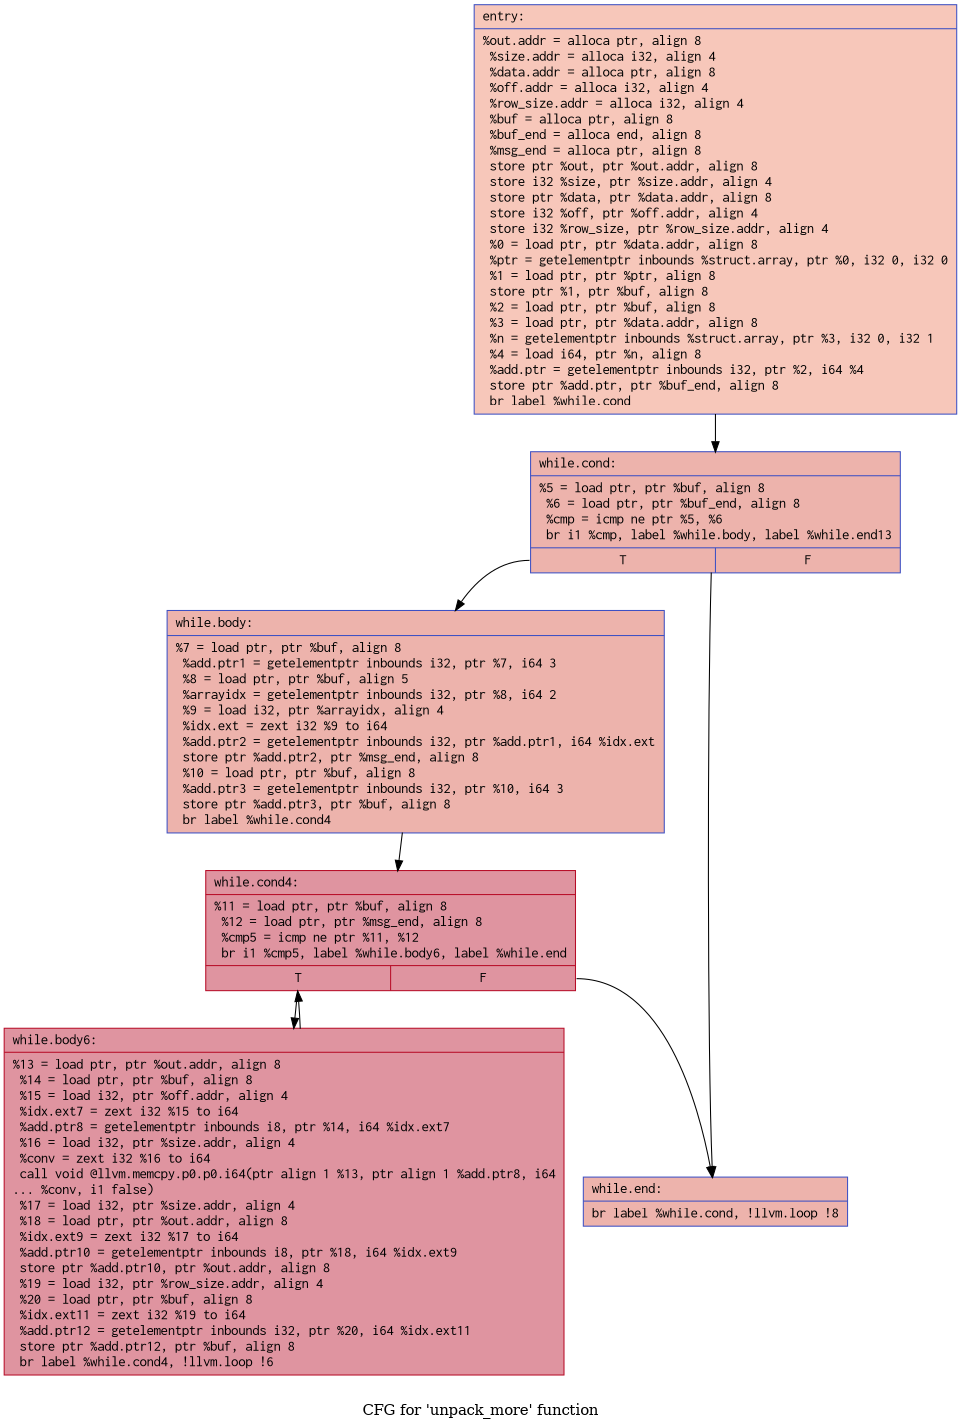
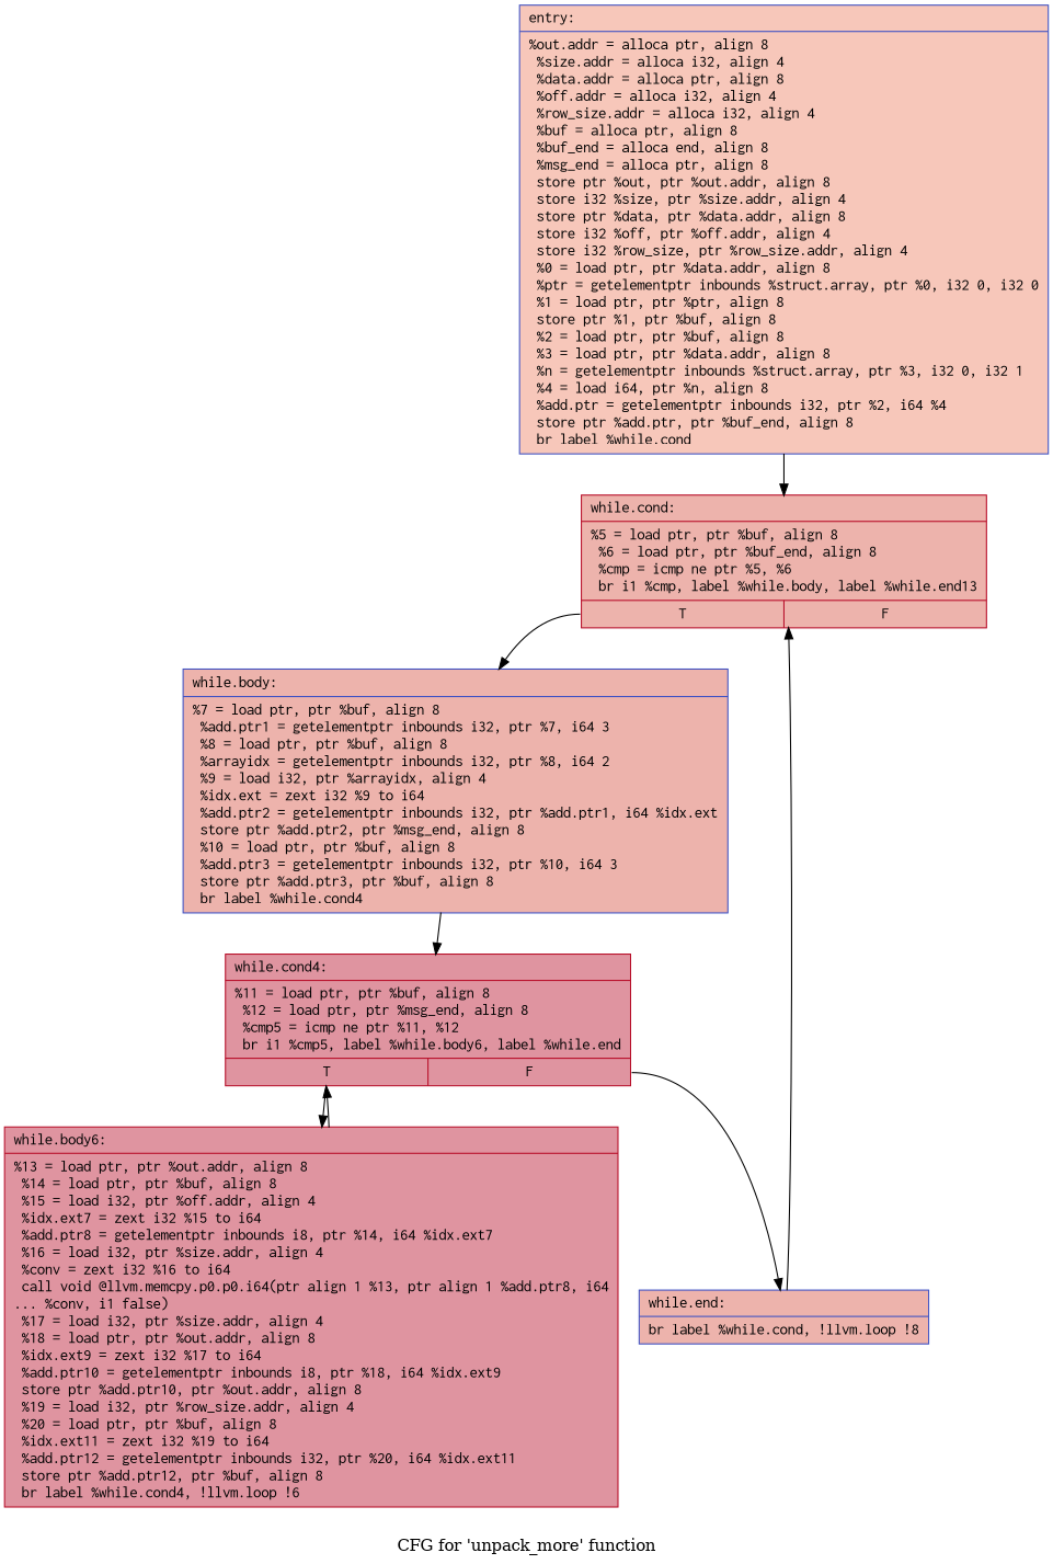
  digraph {
    label="CFG for 'unpack_more' function"
    node [color="#3d50c3ff" fillcolor="#d6524470" fontname=Courier shape=record style=filled]
    n1 [fillcolor="#ec7f6370" label="{entry:\l|  %out.addr = alloca ptr, align 8\l  %size.addr = alloca i32, align 4\l  %data.addr = alloca ptr, align 8\l  %off.addr = alloca i32, align 4\l  %row_size.addr = alloca i32, align 4\l  %buf = alloca ptr, align 8\l  %buf_end = alloca end, align 8\l  %msg_end = alloca ptr, align 8\l  store ptr %out, ptr %out.addr, align 8\l  store i32 %size, ptr %size.addr, align 4\l  store ptr %data, ptr %data.addr, align 8\l  store i32 %off, ptr %off.addr, align 4\l  store i32 %row_size, ptr %row_size.addr, align 4\l  %0 = load ptr, ptr %data.addr, align 8\l  %ptr = getelementptr inbounds %struct.array, ptr %0, i32 0, i32 0\l  %1 = load ptr, ptr %ptr, align 8\l  store ptr %1, ptr %buf, align 8\l  %2 = load ptr, ptr %buf, align 8\l  %3 = load ptr, ptr %data.addr, align 8\l  %n = getelementptr inbounds %struct.array, ptr %3, i32 0, i32 1\l  %4 = load i64, ptr %n, align 8\l  %add.ptr = getelementptr inbounds i32, ptr %2, i64 %4\l  store ptr %add.ptr, ptr %buf_end, align 8\l  br label %while.cond\l}"]
-   n2 [label="{while.cond:\l|  %5 = load ptr, ptr %buf, align 8\l  %6 = load ptr, ptr %buf_end, align 8\l  %cmp = icmp ne ptr %5, %6\l  br i1 %cmp, label %while.body, label %while.end13\l|{<s0>T|<s1>F}}"]
-   n3 [label="{while.body:\l|  %7 = load ptr, ptr %buf, align 8\l  %add.ptr1 = getelementptr inbounds i32, ptr %7, i64 3\l  %8 = load ptr, ptr %buf, align 5\l  %arrayidx = getelementptr inbounds i32, ptr %8, i64 2\l  %9 = load i32, ptr %arrayidx, align 4\l  %idx.ext = zext i32 %9 to i64\l  %add.ptr2 = getelementptr inbounds i32, ptr %add.ptr1, i64 %idx.ext\l  store ptr %add.ptr2, ptr %msg_end, align 8\l  %10 = load ptr, ptr %buf, align 8\l  %add.ptr3 = getelementptr inbounds i32, ptr %10, i64 3\l  store ptr %add.ptr3, ptr %buf, align 8\l  br label %while.cond4\l}"]
+   n2 [color="#b70d28ff" label="{while.cond:\l|  %5 = load ptr, ptr %buf, align 8\l  %6 = load ptr, ptr %buf_end, align 8\l  %cmp = icmp ne ptr %5, %6\l  br i1 %cmp, label %while.body, label %while.end13\l|{<s0>T|<s1>F}}"]
+   n3 [label="{while.body:\l|  %7 = load ptr, ptr %buf, align 8\l  %add.ptr1 = getelementptr inbounds i32, ptr %7, i64 3\l  %8 = load ptr, ptr %buf, align 8\l  %arrayidx = getelementptr inbounds i32, ptr %8, i64 2\l  %9 = load i32, ptr %arrayidx, align 4\l  %idx.ext = zext i32 %9 to i64\l  %add.ptr2 = getelementptr inbounds i32, ptr %add.ptr1, i64 %idx.ext\l  store ptr %add.ptr2, ptr %msg_end, align 8\l  %10 = load ptr, ptr %buf, align 8\l  %add.ptr3 = getelementptr inbounds i32, ptr %10, i64 3\l  store ptr %add.ptr3, ptr %buf, align 8\l  br label %while.cond4\l}"]
    n4 [color="#b70d28ff" fillcolor="#b70d2870" label="{while.cond4:\l|  %11 = load ptr, ptr %buf, align 8\l  %12 = load ptr, ptr %msg_end, align 8\l  %cmp5 = icmp ne ptr %11, %12\l  br i1 %cmp5, label %while.body6, label %while.end\l|{<s0>T|<s1>F}}"]
    n5 [color="#b70d28ff" fillcolor="#b70d2870" label="{while.body6:\l|  %13 = load ptr, ptr %out.addr, align 8\l  %14 = load ptr, ptr %buf, align 8\l  %15 = load i32, ptr %off.addr, align 4\l  %idx.ext7 = zext i32 %15 to i64\l  %add.ptr8 = getelementptr inbounds i8, ptr %14, i64 %idx.ext7\l  %16 = load i32, ptr %size.addr, align 4\l  %conv = zext i32 %16 to i64\l  call void @llvm.memcpy.p0.p0.i64(ptr align 1 %13, ptr align 1 %add.ptr8, i64\l... %conv, i1 false)\l  %17 = load i32, ptr %size.addr, align 4\l  %18 = load ptr, ptr %out.addr, align 8\l  %idx.ext9 = zext i32 %17 to i64\l  %add.ptr10 = getelementptr inbounds i8, ptr %18, i64 %idx.ext9\l  store ptr %add.ptr10, ptr %out.addr, align 8\l  %19 = load i32, ptr %row_size.addr, align 4\l  %20 = load ptr, ptr %buf, align 8\l  %idx.ext11 = zext i32 %19 to i64\l  %add.ptr12 = getelementptr inbounds i32, ptr %20, i64 %idx.ext11\l  store ptr %add.ptr12, ptr %buf, align 8\l  br label %while.cond4, !llvm.loop !6\l}"]
    n6 [label="{while.end:\l|  br label %while.cond, !llvm.loop !8\l}"]
    n1 -> n2
    n2 -> n3 [tailport=s0]
    n3 -> n4
    n4 -> n5 [tailport=s0]
    n4 -> n6 [tailport=s1]
    n5 -> n4
-   n2 -> n6
+   n6 -> n2
  }
